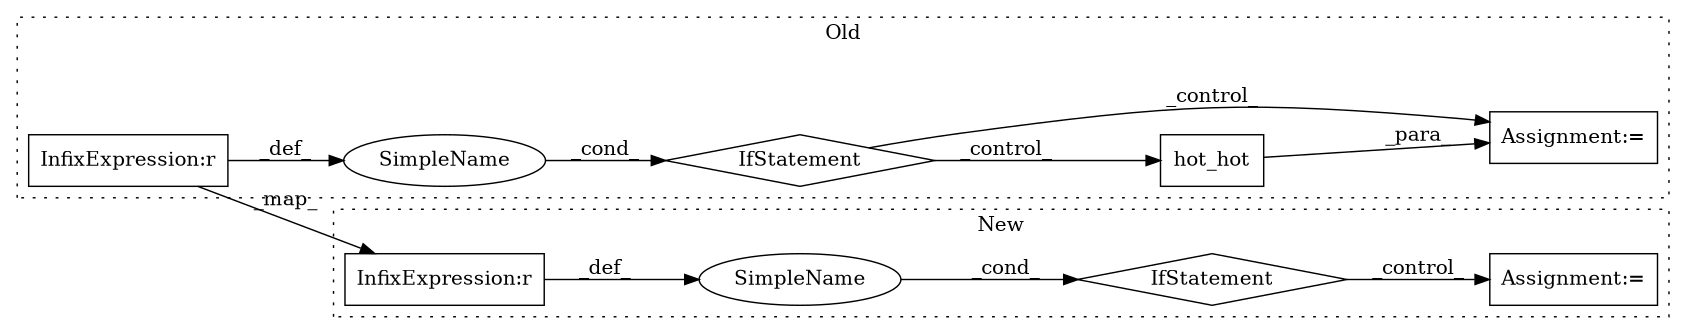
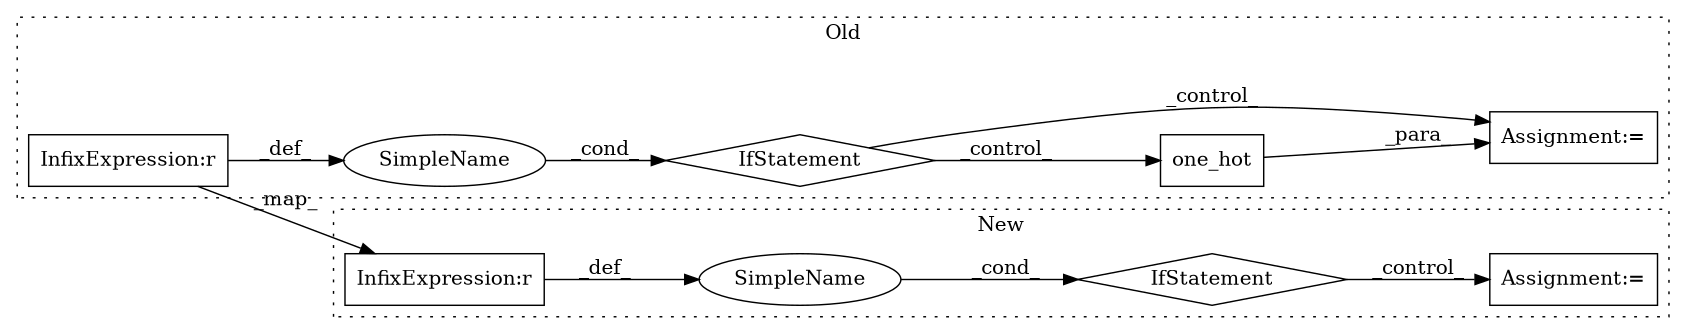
  digraph {
    rankdir=LR
    node [a=7 shape=box]
-   n1 [a=32 l="8,1" label=hot_hot s="9836,9866"]
+   n1 [a=32 l="8,1" label=one_hot s="9836,9866"]
    n2 [l=1 label="Assignment:=" s=9824]
    n3 [a=27 l=4 label="InfixExpression:r" s=9647]
    n4 [a=25 l="4,2" label=IfStatement s="9630,9655" shape=diamond]
    n5 [a=42 label=SimpleName shape=ellipse]
    n6 [a=25 l="4,2" label=IfStatement s="9660,9685" shape=diamond]
    n7 [l=1 label="Assignment:=" s=9703]
    n8 [a=27 l=4 label="InfixExpression:r" s=9677]
    n9 [a=42 label=SimpleName shape=ellipse]
    subgraph cluster_1 {
      label=Old
      style=dotted
      n1
      n2
      n3
      n4
      n5
    }
    subgraph cluster_2 {
      label=New
      style=dotted
      n6
      n7
      n8
      n9
    }
    n1 -> n2 [label=_para_]
    n3 -> n5 [label=_def_]
    n3 -> n8 [label=_map_]
    n4 -> n1 [label=_control_]
    n4 -> n2 [label=_control_]
    n5 -> n4 [label=_cond_]
    n6 -> n7 [label=_control_]
    n8 -> n9 [label=_def_]
    n9 -> n6 [label=_cond_]
  }
